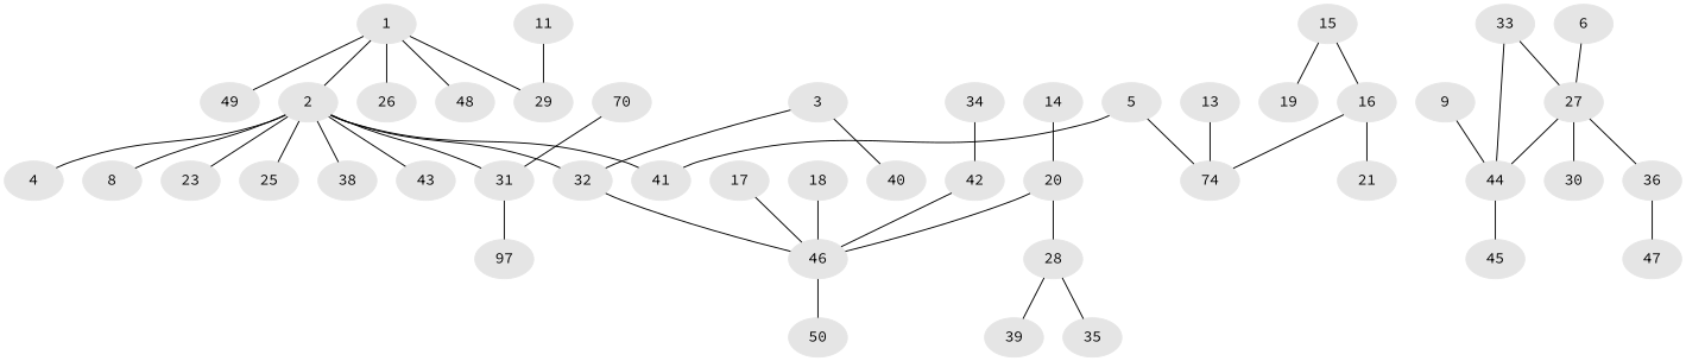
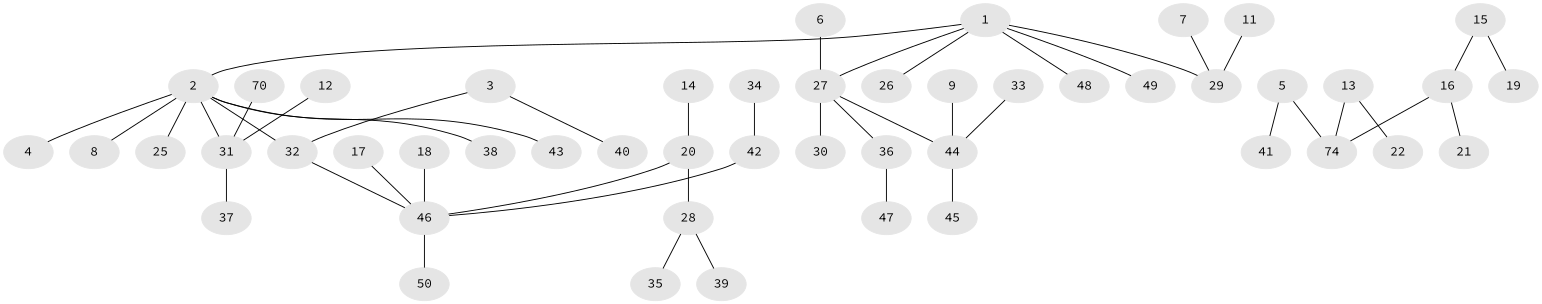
  graph {
    fontname="Source Code Pro"
    node [color=gray90 fontname="Source Code Pro" style=filled]
    edge [fontname="Source Code Pro" weight=1.0]
    1
    2
    26
    27
    29
    48
    49
    4
    8
-   23
    25
    31
    32
    38
    41
    43
    44
    30
    36
-   37 [label=97]
+   37
    46
    3
    40
    5
    n25 [label=74]
    6
+   7
    9
    45
    n30 [label=70]
    11
+   12
    13
+   22
    14
    20
    28
    15
    16
    19
    21
    17
    50
    18
    35
    39
    47
    33
    34
    42
    1 -- 2
    1 -- 26
-   33 -- 27
+   1 -- 27
    1 -- 29
    1 -- 48
    1 -- 49
    2 -- 4
    2 -- 8
-   2 -- 23
    2 -- 25
    2 -- 31
    2 -- 32
    2 -- 38
-   2 -- 41
    2 -- 43
    27 -- 44
    27 -- 30
    27 -- 36
    31 -- 37
    32 -- 46
    44 -- 45
    36 -- 47
    46 -- 50
    3 -- 32
    3 -- 40
    5 -- 41
    5 -- n25
    6 -- 27
+   7 -- 29
    9 -- 44
    n30 -- 31
    11 -- 29
+   12 -- 31
    13 -- n25
+   13 -- 22
    14 -- 20
    20 -- 46
    20 -- 28
    28 -- 35
    28 -- 39
    15 -- 16
    15 -- 19
    16 -- n25
    16 -- 21
    17 -- 46
    18 -- 46
    33 -- 44
    34 -- 42
    42 -- 46
  }
